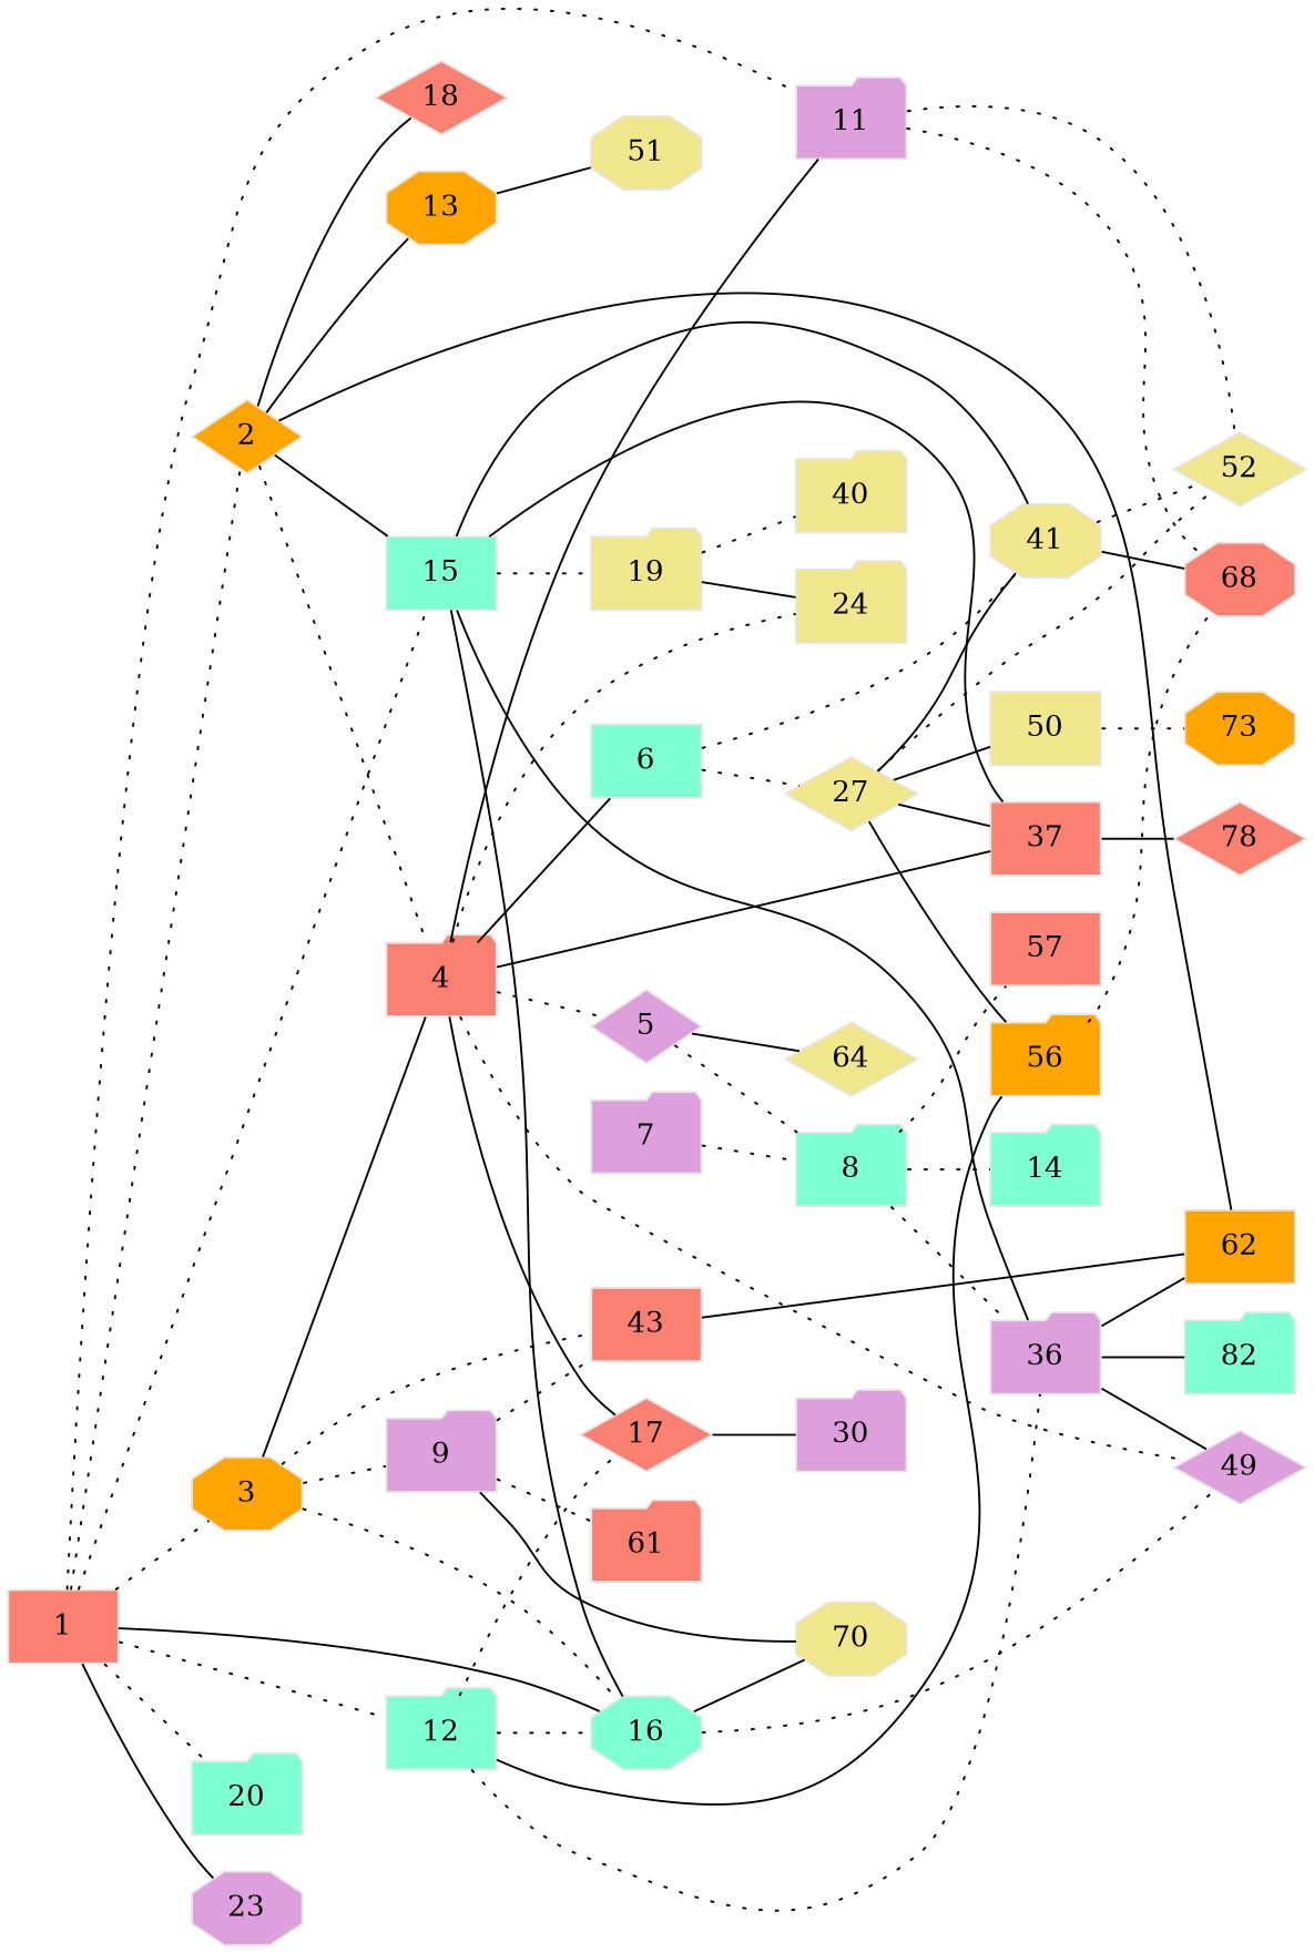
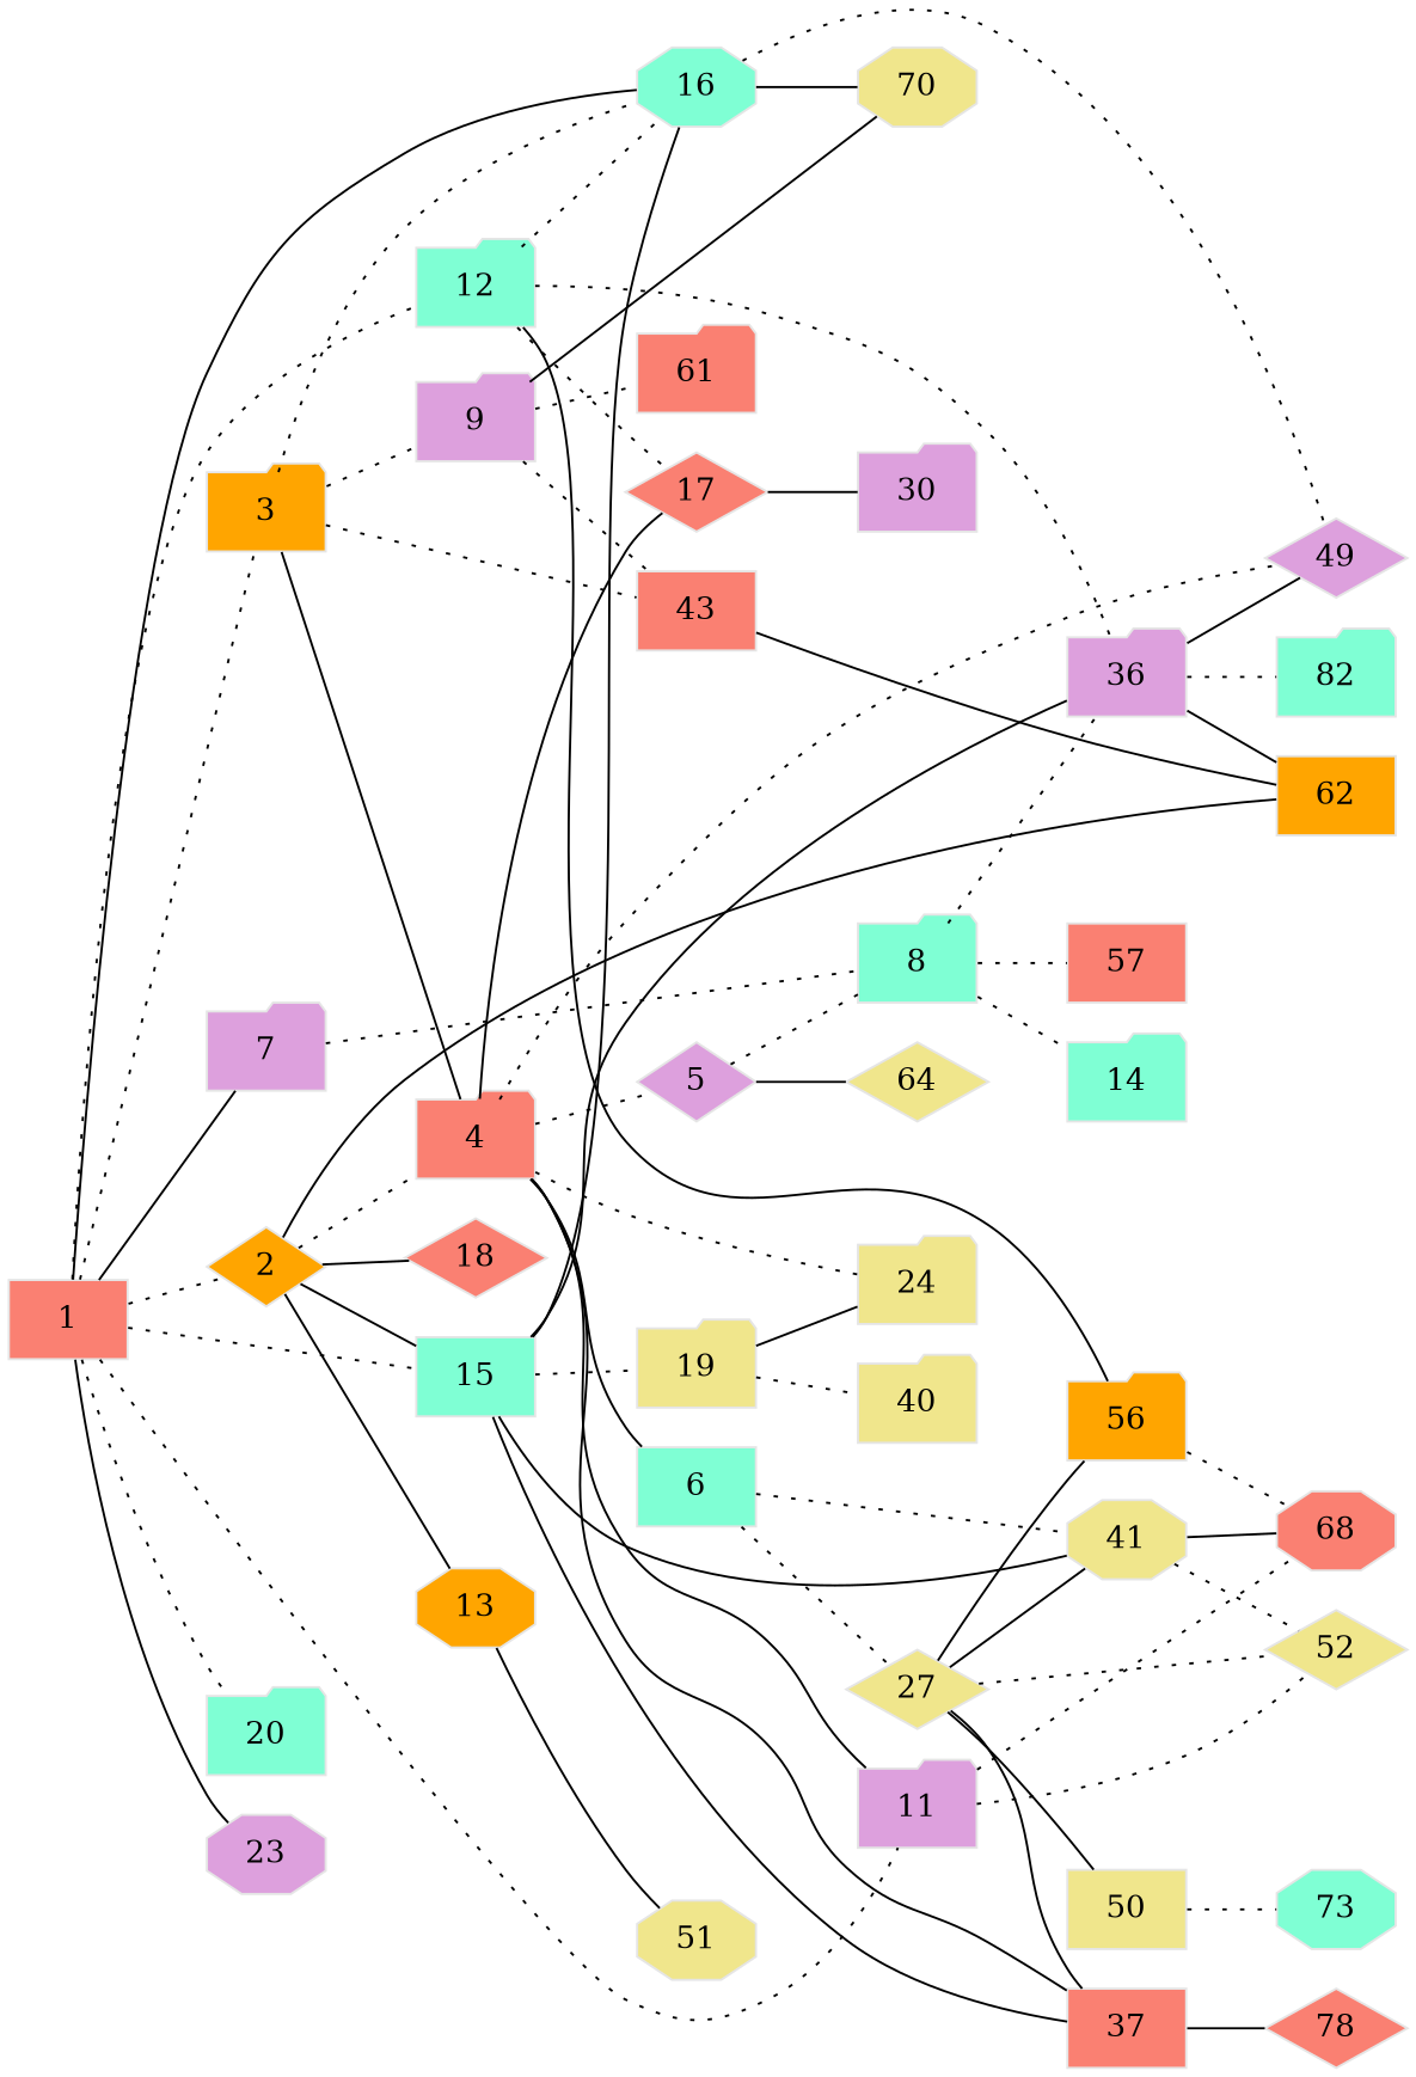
  graph {
    rankdir=LR
    node [color=gray90 fillcolor=salmon shape=folder style=filled]
    edge [style=dotted]
    1 [shape=box super="+10"]
    2 [fillcolor=orange shape=diamond]
-   3 [fillcolor=orange shape=octagon super="+46"]
+   3 [fillcolor=orange super="+46"]
    7 [fillcolor=plum]
    11 [fillcolor=plum]
    12 [fillcolor=aquamarine super="+25+42"]
    15 [fillcolor=aquamarine shape=box super="+44"]
    16 [fillcolor=aquamarine shape=octagon super="+83+21"]
    20 [fillcolor=aquamarine super="+30"]
    23 [fillcolor=plum shape=octagon super="+47+75"]
    4 [super="+32+26+77"]
    13 [fillcolor=orange shape=octagon]
    18 [shape=diamond]
    62 [fillcolor=orange shape=box super="+72"]
    9 [fillcolor=plum super="+38"]
    43 [shape=box]
    8 [fillcolor=aquamarine super="+48+22"]
    52 [fillcolor=khaki shape=diamond super="+53"]
    68 [shape=octagon super="+69+74"]
    17 [shape=diamond super="+34"]
    36 [fillcolor=plum super="+63"]
    56 [fillcolor=orange super="+79"]
    37 [shape=box super="+67+71"]
    41 [fillcolor=khaki shape=octagon super="+45+80+54+55"]
    19 [fillcolor=khaki]
    49 [fillcolor=plum shape=diamond]
    70 [fillcolor=khaki shape=octagon]
    5 [fillcolor=plum shape=diamond]
    6 [fillcolor=aquamarine shape=box]
    24 [fillcolor=khaki super="+33"]
    51 [fillcolor=khaki shape=octagon]
    61
    64 [fillcolor=khaki shape=diamond]
    27 [fillcolor=khaki shape=diamond super="+35"]
    n35 [fillcolor=plum label=30]
    78 [shape=diamond]
    14 [fillcolor=aquamarine]
    57 [shape=box]
    50 [fillcolor=khaki shape=box]
    82 [fillcolor=aquamarine]
    40 [fillcolor=khaki super="+58"]
-   73 [fillcolor=orange shape=octagon]
+   73 [fillcolor=aquamarine shape=octagon]
    1 -- 2
    1 -- 3
+   1 -- 7 [style=solid]
    1 -- 11
    1 -- 12
    1 -- 15
    1 -- 16 [style=solid]
    1 -- 20
    1 -- 23 [style=solid weight=2]
    2 -- 15 [style=solid]
    2 -- 4
    2 -- 13 [style=solid]
    2 -- 18 [style=solid]
    2 -- 62 [style=solid]
    3 -- 16 [weight=2]
    3 -- 4 [style=solid]
    3 -- 9
    3 -- 43
    7 -- 8
    11 -- 52
    11 -- 68
    12 -- 16 [weight=2]
    12 -- 17
    12 -- 36
    12 -- 56 [style=solid]
    15 -- 16 [style=solid]
    15 -- 36 [style=solid]
    15 -- 37 [style=solid]
    15 -- 41 [style=solid]
    15 -- 19
    16 -- 49
    16 -- 70 [style=solid]
    4 -- 11 [style=solid]
    4 -- 17 [style=solid weight=2]
    4 -- 37 [style=solid]
    4 -- 49
    4 -- 5
    4 -- 6 [style=solid]
    4 -- 24
    13 -- 51 [style=solid]
    9 -- 43
    9 -- 70 [style=solid]
    9 -- 61
    43 -- 62 [style=solid]
    8 -- 36
    8 -- 14 [weight=2]
    8 -- 57
    17 -- n35 [style=solid]
    36 -- 62 [style=solid]
    36 -- 49 [style=solid]
-   36 -- 82 [style=solid]
+   36 -- 82
    56 -- 68
    37 -- 78 [style=solid]
    41 -- 52
    41 -- 68 [style=solid]
    19 -- 24 [style=solid]
    19 -- 40
    5 -- 8
    5 -- 64 [style=solid]
    6 -- 41
    6 -- 27
    27 -- 52
    27 -- 56 [style=solid]
    27 -- 37 [style=solid]
    27 -- 41 [style=solid weight=2]
    27 -- 50 [style=solid]
    50 -- 73
  }
